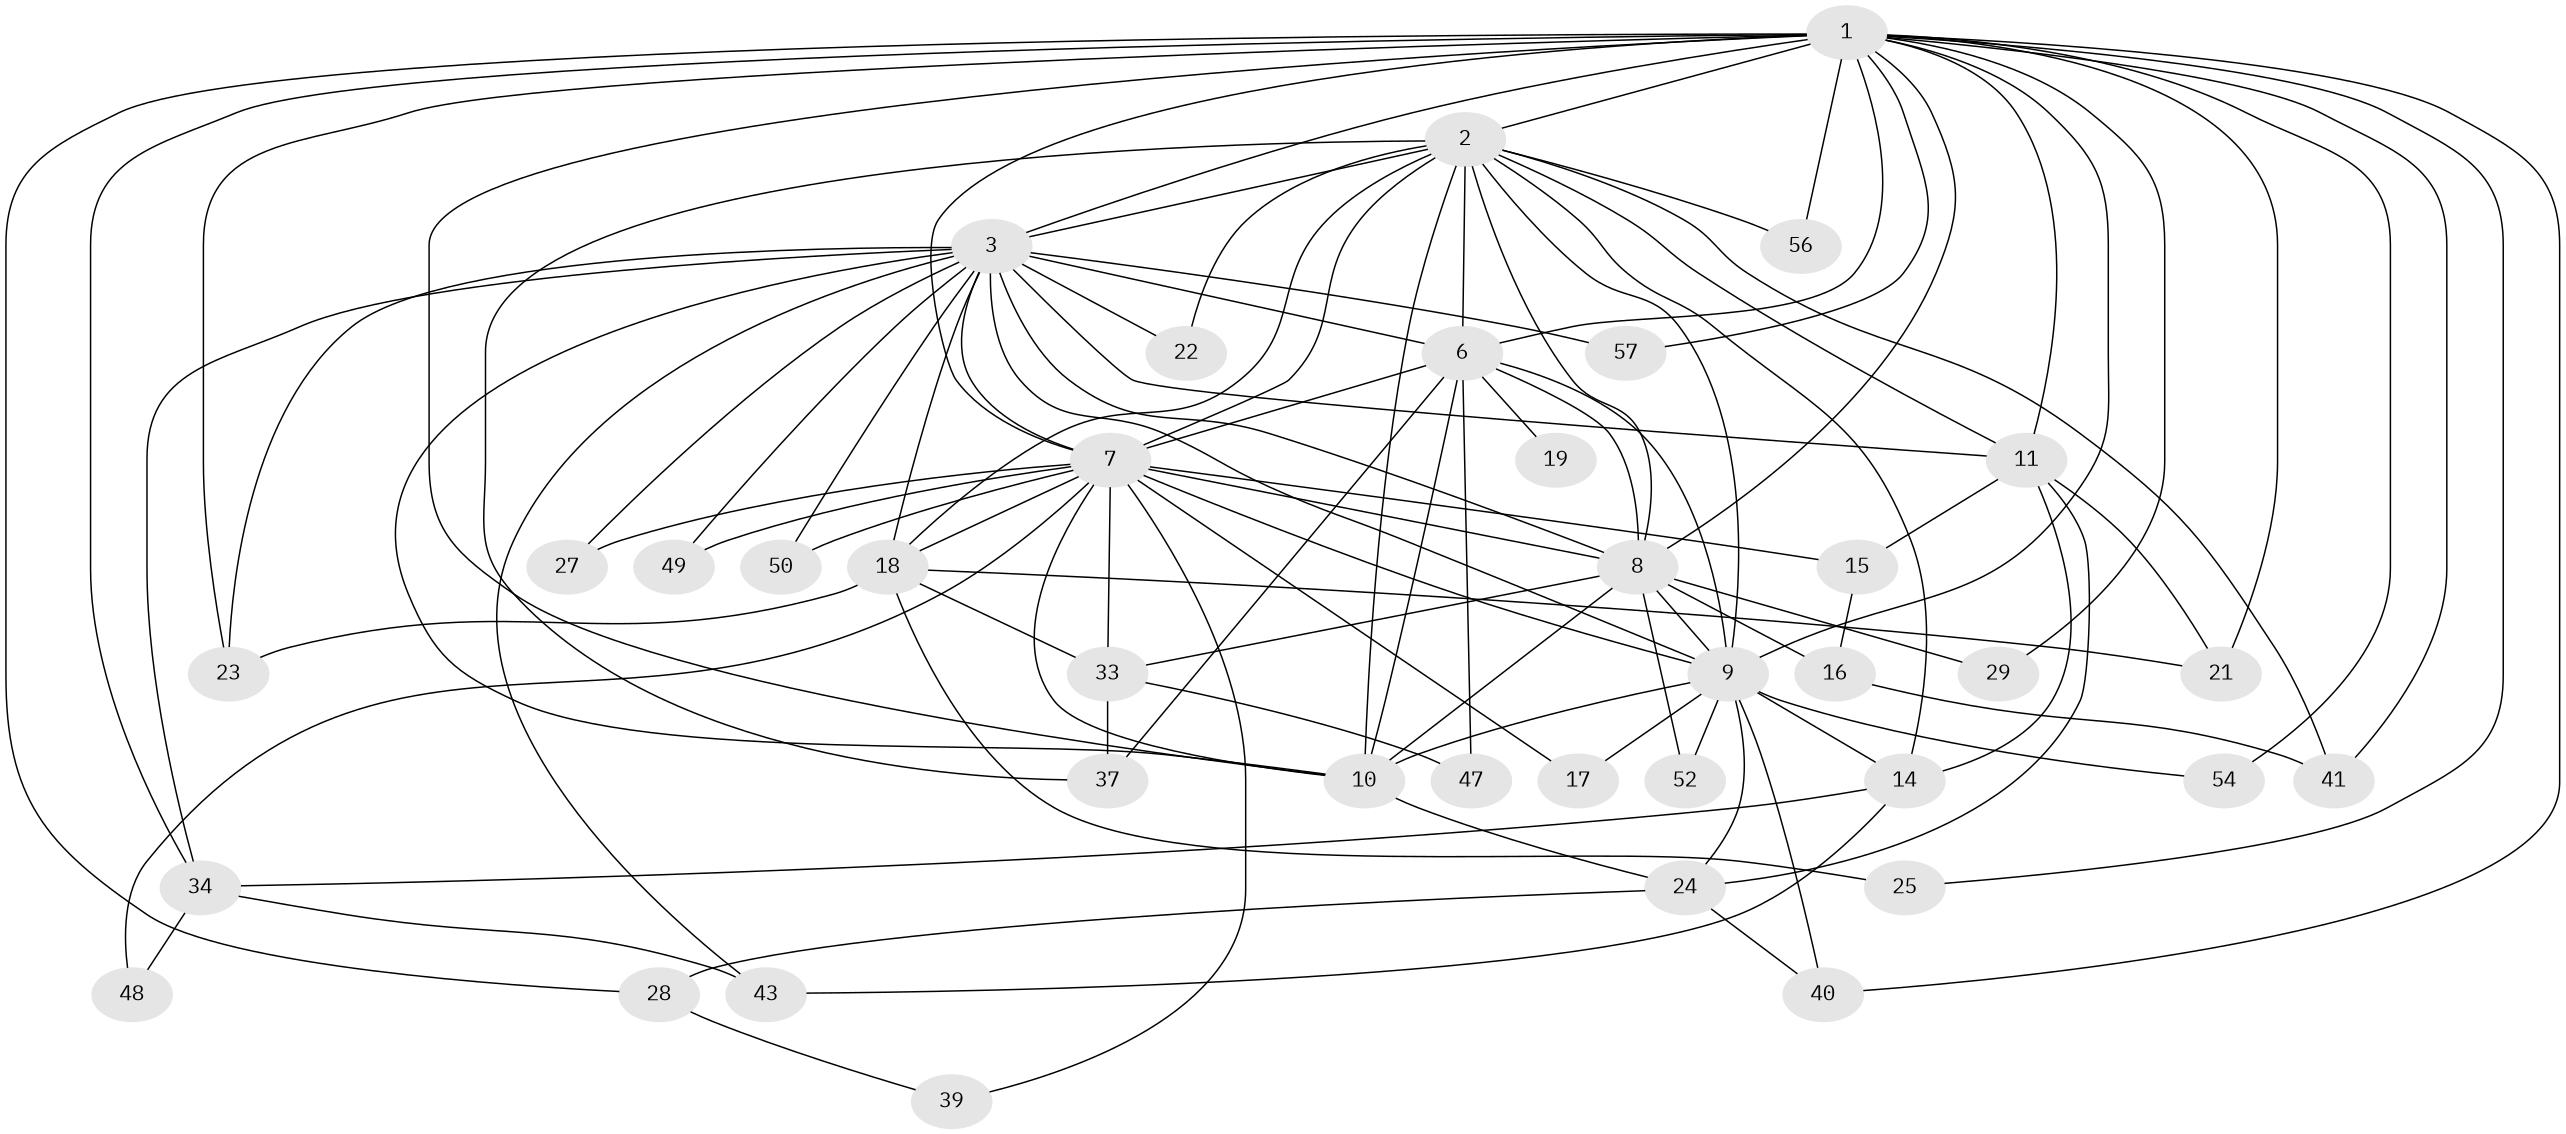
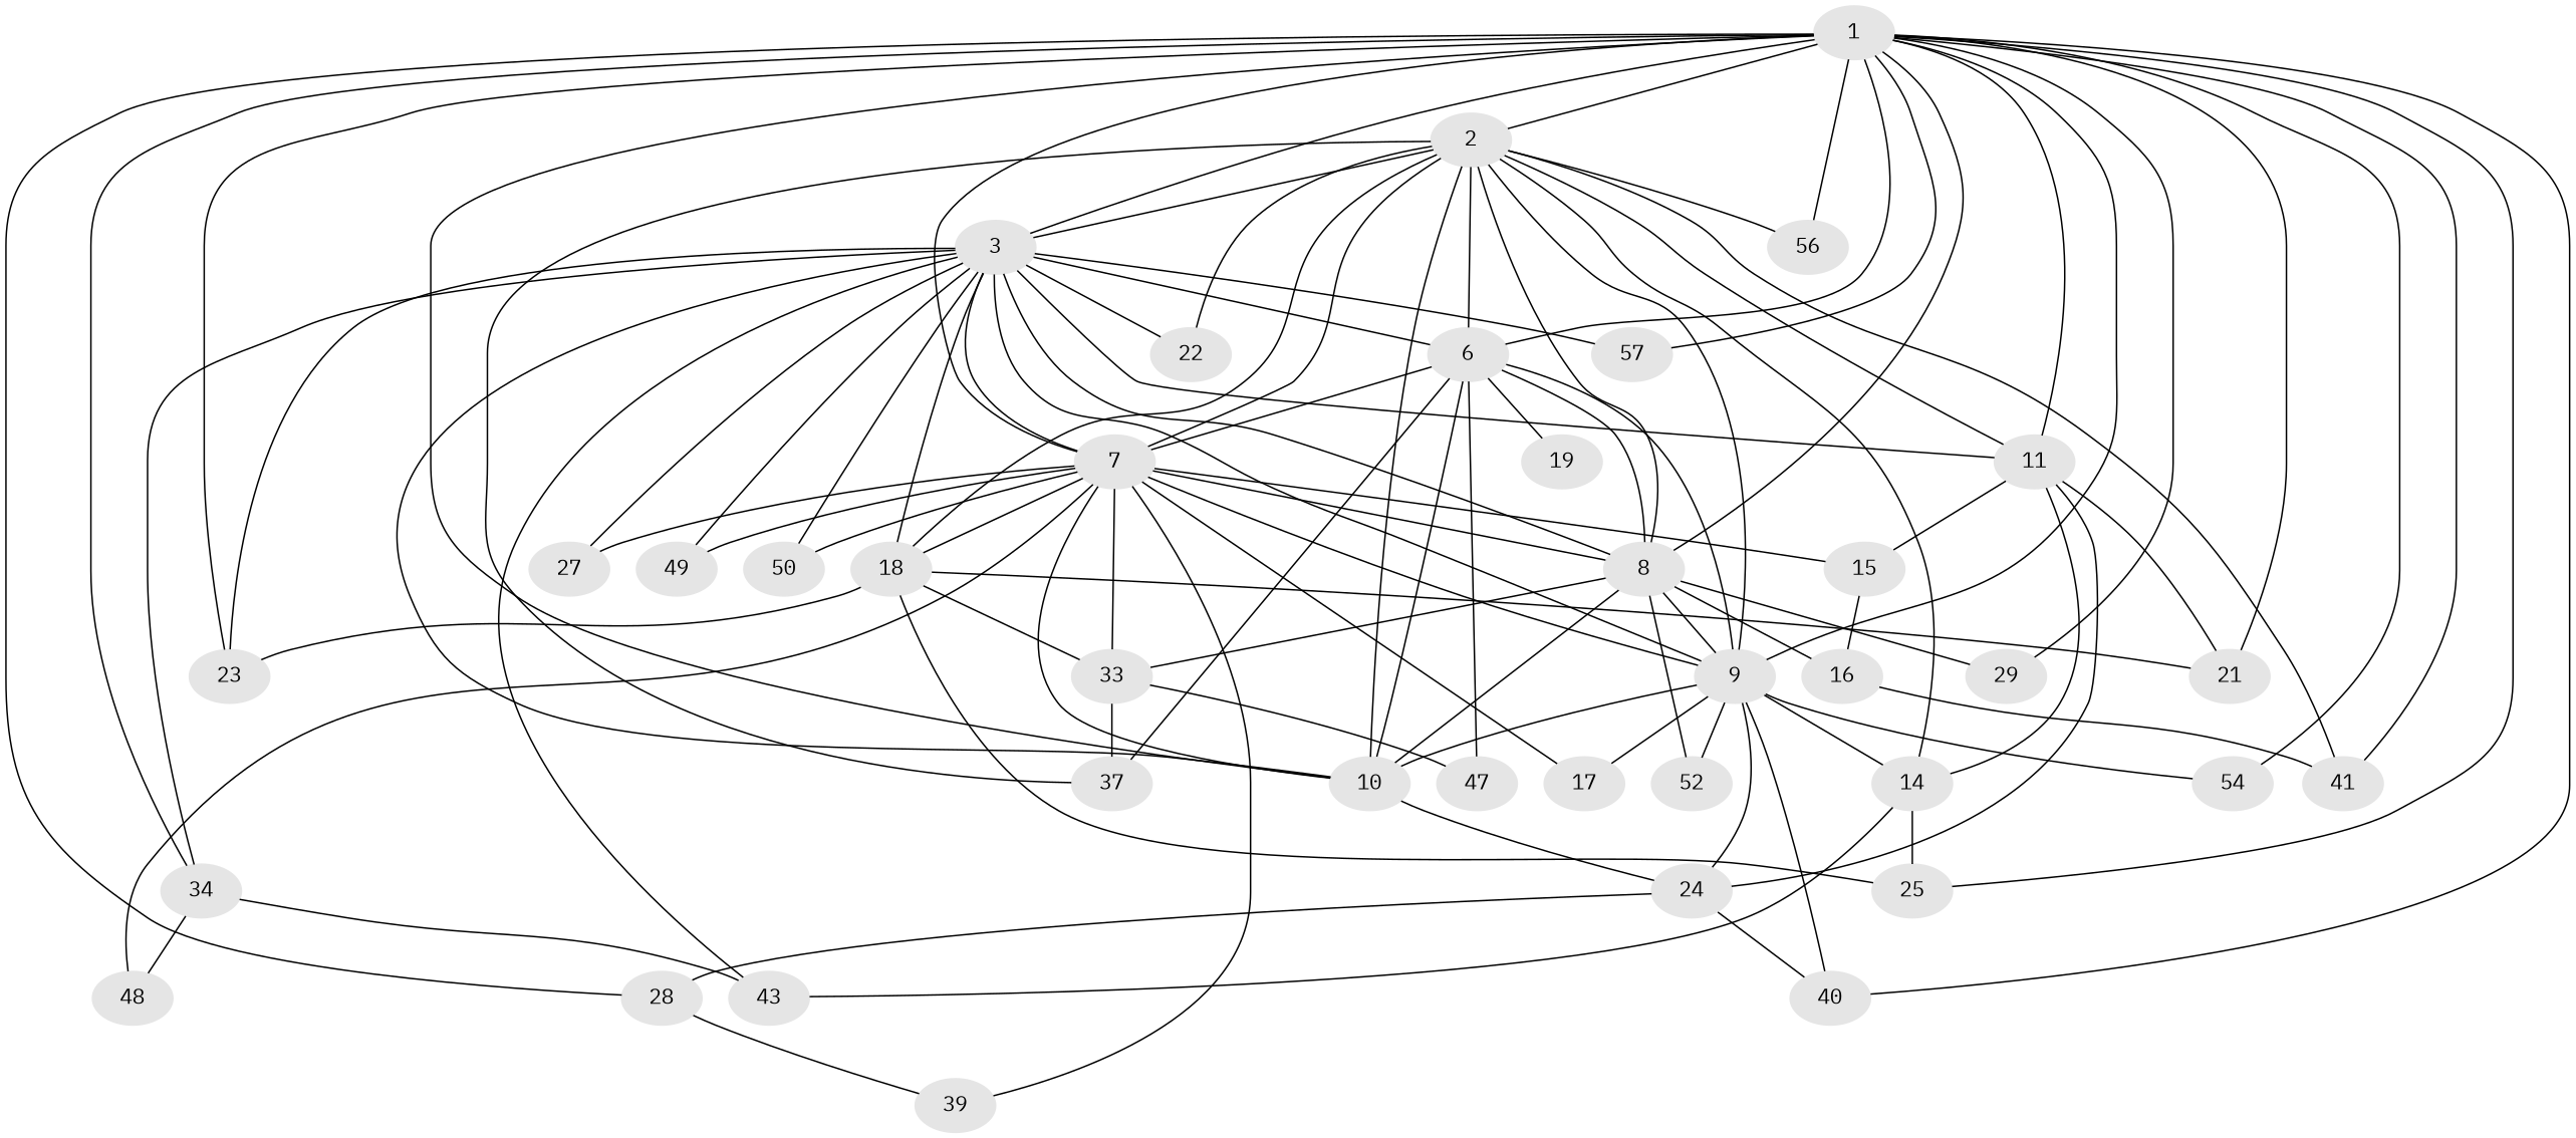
  graph {
    fontname="IBM Plex Mono"
    node [color=gray90 fontname="IBM Plex Mono" style=filled]
    edge [fontname="IBM Plex Mono"]
    1 [super="+4"]
    2 [super="+5"]
    3 [super="+20"]
    6 [super="+42"]
    7 [super="+38"]
    8 [super="+32"]
    9 [super="+13"]
    10 [super="+55"]
    11 [super="+12"]
    21 [super="+30"]
    23 [super="+31"]
    25
    28
    29
    34 [super="+35"]
    40 [super="+53"]
    41
    54
    56
    57
    14 [super="+36"]
    18
    22
    37
    27
    43 [super="+51"]
    49
    50
    19
    47
    15
    17
    33 [super="+46"]
    39
    48
    16 [super="+44"]
    52
    24 [super="+26"]
    1 -- 2 [weight=4]
    1 -- 3 [weight=2]
    1 -- 6 [weight=2]
    1 -- 7 [weight=2]
    1 -- 8 [weight=2]
    1 -- 9 [weight=2]
    1 -- 10 [weight=2]
    1 -- 11
    1 -- 21
    1 -- 23
    1 -- 25
    1 -- 28
    1 -- 29
    1 -- 34
    1 -- 40
    1 -- 41
    1 -- 54
    1 -- 56
    1 -- 57
    2 -- 3 [weight=2]
    2 -- 6 [weight=2]
    2 -- 7 [weight=3]
    2 -- 8 [weight=2]
    2 -- 9 [weight=2]
    2 -- 10 [weight=2]
    2 -- 11
    2 -- 41
    2 -- 56
    2 -- 14
    2 -- 18
    2 -- 22
    2 -- 37
    3 -- 6
    3 -- 7
    3 -- 8
    3 -- 9
    3 -- 10
    3 -- 11
    3 -- 23
    3 -- 34
    3 -- 57
    3 -- 18
    3 -- 22
    3 -- 27
    3 -- 43
    3 -- 49
    3 -- 50
    6 -- 7
    6 -- 8 [weight=2]
    6 -- 9
    6 -- 10 [weight=2]
    6 -- 37
    6 -- 19
    6 -- 47
    7 -- 8 [weight=2]
    7 -- 9 [weight=2]
    7 -- 10
    7 -- 18
    7 -- 27
    7 -- 49
    7 -- 50
    7 -- 15
    7 -- 17
    7 -- 33
    7 -- 39
    7 -- 48
    8 -- 9
    8 -- 10
    8 -- 29
    8 -- 33
    8 -- 16
    8 -- 52
    9 -- 10
    9 -- 40
    9 -- 54
    9 -- 14
    9 -- 17
    9 -- 52
    9 -- 24
    10 -- 24
    11 -- 21
    11 -- 14
    11 -- 15
    11 -- 24
    28 -- 39
    34 -- 43
    34 -- 48
-   14 -- 34
+   14 -- 25
    14 -- 43
    18 -- 21
    18 -- 23
    18 -- 25
    18 -- 33
    15 -- 16
    33 -- 37
    33 -- 47
    16 -- 41
    24 -- 28
    24 -- 40
  }
